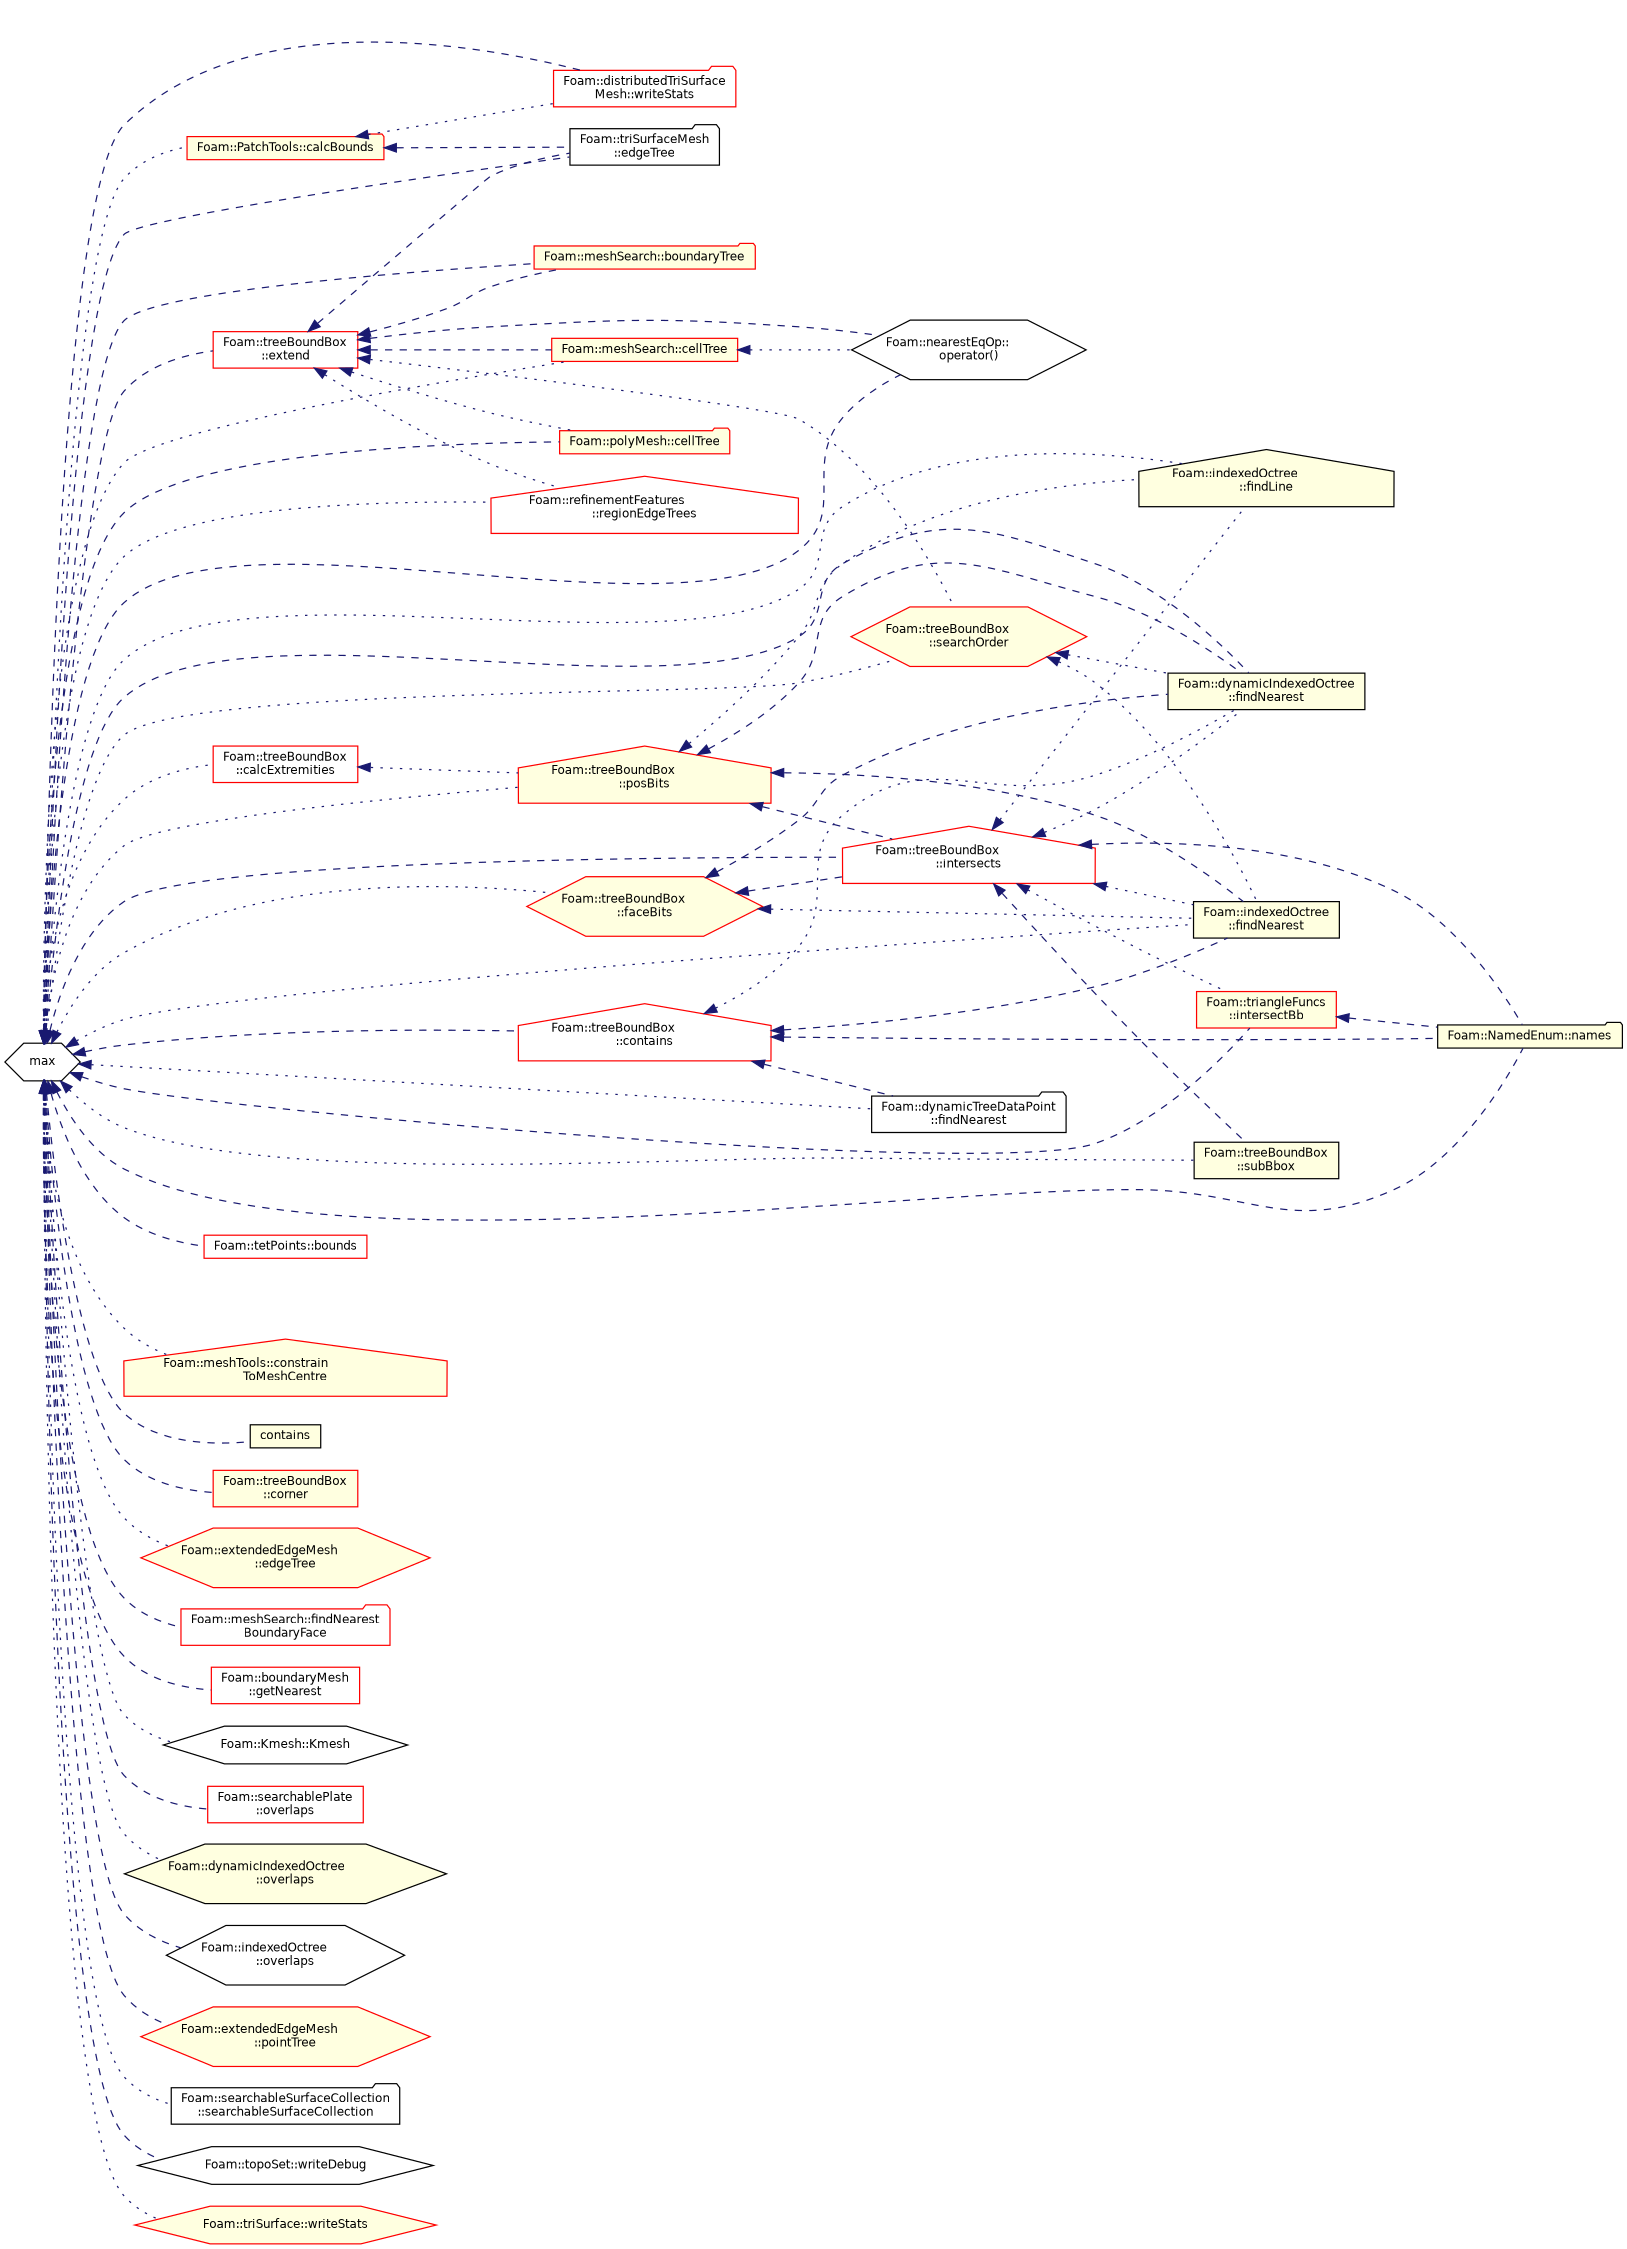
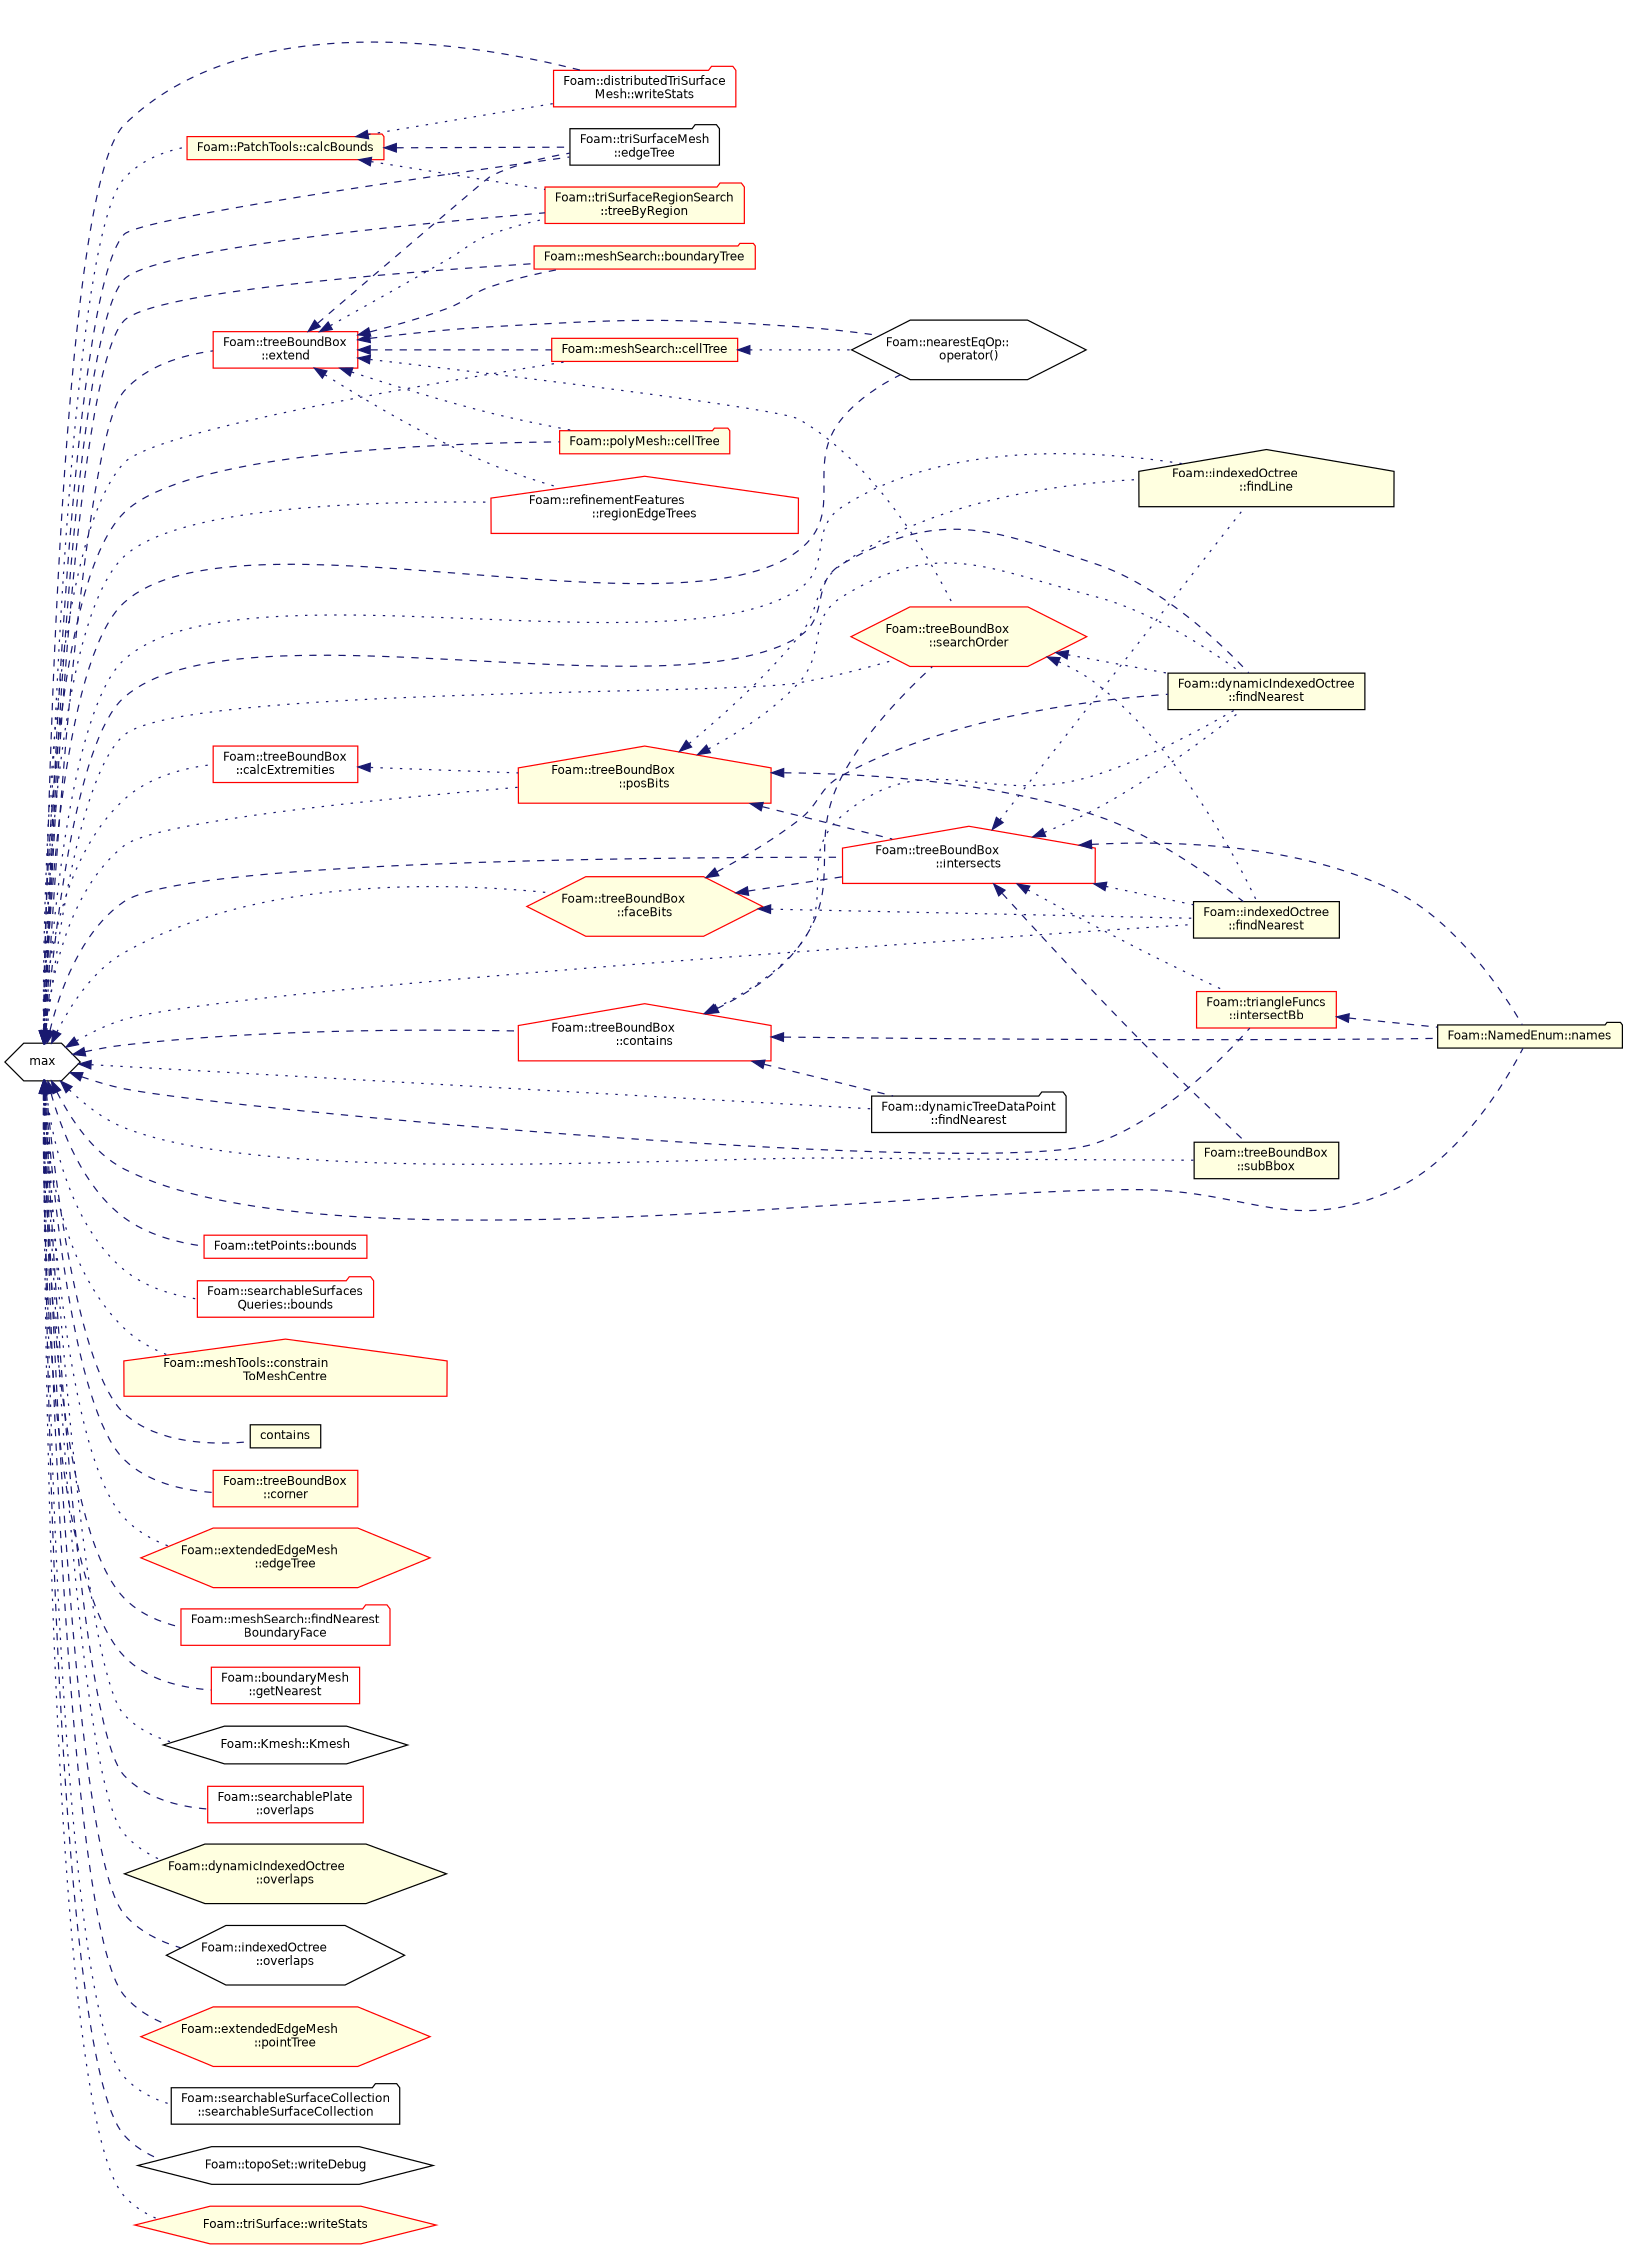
  digraph {
    rankdir=LR
    node [color=red fillcolor=lightyellow fontname=Helvetica fontsize=10 shape=box style=filled]
    edge [color=midnightblue dir=back fontname=Helvetica fontsize=10 labelfontname=Helvetica labelfontsize=10 style=dashed]
    n1 [color=black fillcolor=white fontcolor=black height=0.2 label=max shape=hexagon width=0.4]
    n2 [height=0.2 label="Foam::meshSearch::boundaryTree" shape=folder width=0.4]
    n3 [fillcolor=white height=0.2 label="Foam::tetPoints::bounds" width=0.4]
+   n4 [fillcolor=white height=0.2 label="Foam::searchableSurfaces\lQueries::bounds" shape=folder width=0.4]
    n5 [height=0.2 label="Foam::PatchTools::calcBounds" shape=folder width=0.4]
    n6 [color=black fillcolor=white height=0.2 label="Foam::triSurfaceMesh\l::edgeTree" shape=folder width=0.4]
+   n7 [height=0.2 label="Foam::triSurfaceRegionSearch\l::treeByRegion" shape=folder width=0.4]
    n8 [fillcolor=white height=0.2 label="Foam::distributedTriSurface\lMesh::writeStats" shape=folder width=0.4]
    n9 [fillcolor=white height=0.2 label="Foam::treeBoundBox\l::calcExtremities" width=0.4]
    n10 [height=0.2 label="Foam::treeBoundBox\l::posBits" shape=house width=0.4]
    n11 [color=black height=0.2 label="Foam::dynamicIndexedOctree\l::findNearest" width=0.4]
    n12 [color=black height=0.2 label="Foam::indexedOctree\l::findNearest" width=0.4]
    n13 [color=black height=0.2 label="Foam::indexedOctree\l::findLine" shape=house width=0.4]
    n14 [fillcolor=white height=0.2 label="Foam::treeBoundBox\l::intersects" shape=house width=0.4]
    n15 [height=0.2 label="Foam::triangleFuncs\l::intersectBb" width=0.4]
    n16 [color=black height=0.2 label="Foam::NamedEnum::names" shape=folder width=0.4]
    n17 [color=black height=0.2 label="Foam::treeBoundBox\l::subBbox" width=0.4]
    n18 [height=0.2 label="Foam::meshSearch::cellTree" width=0.4]
    n19 [color=black fillcolor=white height=0.2 label="Foam::nearestEqOp::\loperator()" shape=hexagon width=0.4]
    n20 [height=0.2 label="Foam::polyMesh::cellTree" shape=folder width=0.4]
    n21 [height=0.2 label="Foam::meshTools::constrain\lToMeshCentre" shape=house width=0.4]
    n22 [color=black height=0.2 label=contains width=0.4]
    n23 [fillcolor=white height=0.2 label="Foam::treeBoundBox\l::contains" shape=house width=0.4]
    n24 [color=black fillcolor=white height=0.2 label="Foam::dynamicTreeDataPoint\l::findNearest" shape=folder width=0.4]
    n25 [height=0.2 label="Foam::treeBoundBox\l::corner" width=0.4]
    n26 [height=0.2 label="Foam::extendedEdgeMesh\l::edgeTree" shape=hexagon width=0.4]
    n27 [fillcolor=white height=0.2 label="Foam::treeBoundBox\l::extend" width=0.4]
    n28 [fillcolor=white height=0.2 label="Foam::refinementFeatures\l::regionEdgeTrees" shape=house width=0.4]
    n29 [height=0.2 label="Foam::treeBoundBox\l::searchOrder" shape=hexagon width=0.4]
    n30 [height=0.2 label="Foam::treeBoundBox\l::faceBits" shape=hexagon width=0.4]
    n31 [fillcolor=white height=0.2 label="Foam::meshSearch::findNearest\lBoundaryFace" shape=folder width=0.4]
    n32 [fillcolor=white height=0.2 label="Foam::boundaryMesh\l::getNearest" width=0.4]
    n33 [color=black fillcolor=white height=0.2 label="Foam::Kmesh::Kmesh" shape=hexagon width=0.4]
    n34 [fillcolor=white height=0.2 label="Foam::searchablePlate\l::overlaps" width=0.4]
    n35 [color=black height=0.2 label="Foam::dynamicIndexedOctree\l::overlaps" shape=hexagon width=0.4]
    n36 [color=black fillcolor=white height=0.2 label="Foam::indexedOctree\l::overlaps" shape=hexagon width=0.4]
    n37 [height=0.2 label="Foam::extendedEdgeMesh\l::pointTree" shape=hexagon width=0.4]
    n38 [color=black fillcolor=white height=0.2 label="Foam::searchableSurfaceCollection\l::searchableSurfaceCollection" shape=folder width=0.4]
    n39 [color=black fillcolor=white height=0.2 label="Foam::topoSet::writeDebug" shape=hexagon width=0.4]
    n40 [height=0.2 label="Foam::triSurface::writeStats" shape=hexagon width=0.4]
    n1 -> n2
    n1 -> n3
+   n1 -> n4 [style=dotted]
    n1 -> n5 [style=dotted]
    n1 -> n6
+   n1 -> n7
    n1 -> n8
    n1 -> n9 [style=dotted]
    n1 -> n10 [style=dotted]
    n1 -> n11
    n1 -> n12 [style=dotted]
    n1 -> n13 [style=dotted]
    n1 -> n14
    n1 -> n15
    n1 -> n16
    n1 -> n17 [style=dotted]
    n1 -> n18 [style=dotted]
    n1 -> n19
    n1 -> n20
    n1 -> n21 [style=dotted]
    n1 -> n22
    n1 -> n23
    n1 -> n24 [style=dotted]
    n1 -> n25
    n1 -> n26 [style=dotted]
    n1 -> n27
    n1 -> n28 [style=dotted]
    n1 -> n29 [style=dotted]
    n1 -> n30 [style=dotted]
    n1 -> n31
    n1 -> n32
    n1 -> n33 [style=dotted]
    n1 -> n34
    n1 -> n35 [style=dotted]
    n1 -> n36
    n1 -> n37
    n1 -> n38 [style=dotted]
    n1 -> n39
    n1 -> n40 [style=dotted]
    n5 -> n6
+   n5 -> n7 [style=dotted]
    n5 -> n8 [style=dotted]
    n9 -> n10 [style=dotted]
-   n10 -> n11
+   n10 -> n11 [style=dotted]
    n10 -> n12
    n10 -> n13 [style=dotted]
    n10 -> n14
    n14 -> n11 [style=dotted]
    n14 -> n12 [style=dotted]
    n14 -> n13 [style=dotted]
    n14 -> n15 [style=dotted]
    n14 -> n16
    n14 -> n17
    n15 -> n16
    n18 -> n19 [style=dotted]
    n23 -> n11 [style=dotted]
-   n23 -> n12
+   n23 -> n29
    n23 -> n16
    n23 -> n24
    n27 -> n2
    n27 -> n6
+   n27 -> n7 [style=dotted]
    n27 -> n18
    n27 -> n19
    n27 -> n20 [style=dotted]
    n27 -> n28 [style=dotted]
    n27 -> n29 [style=dotted]
    n29 -> n11 [style=dotted]
    n29 -> n12 [style=dotted]
    n30 -> n11
    n30 -> n12 [style=dotted]
    n30 -> n14
  }
